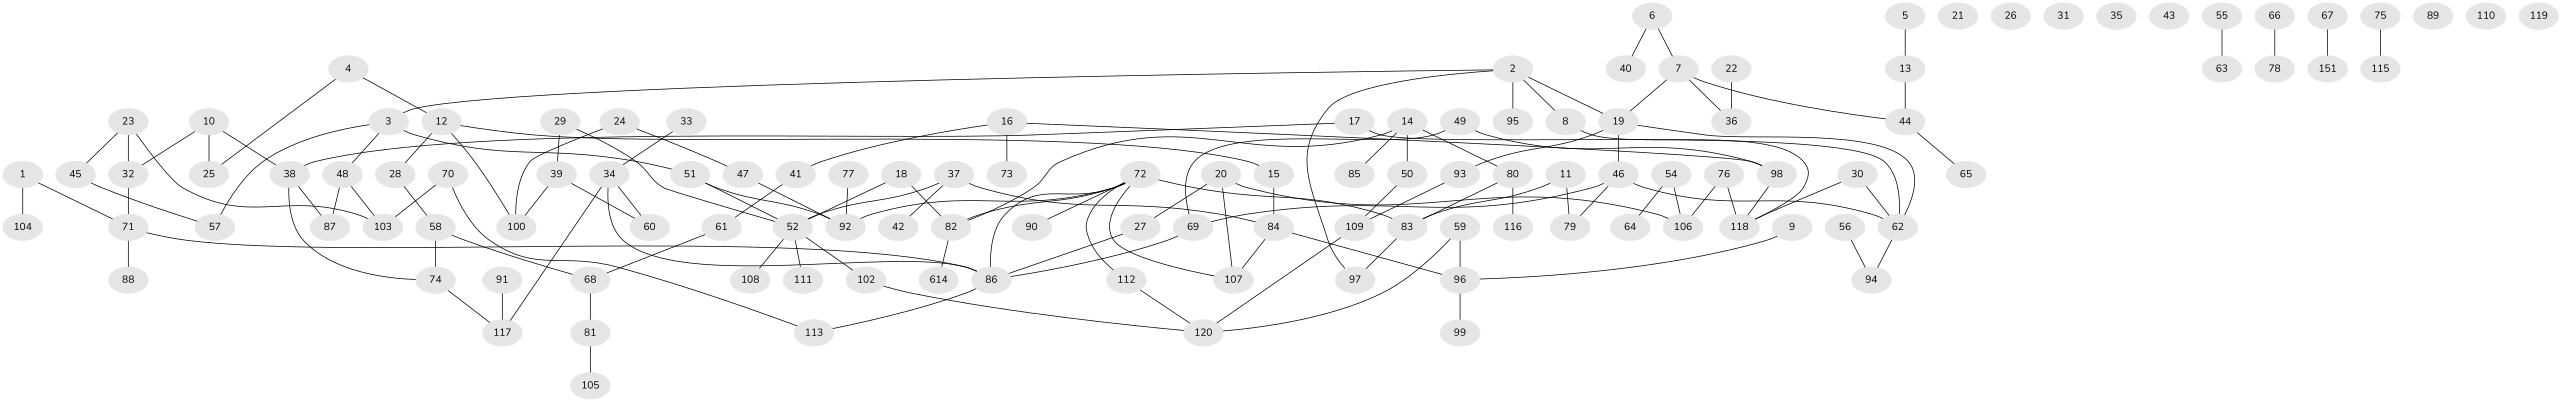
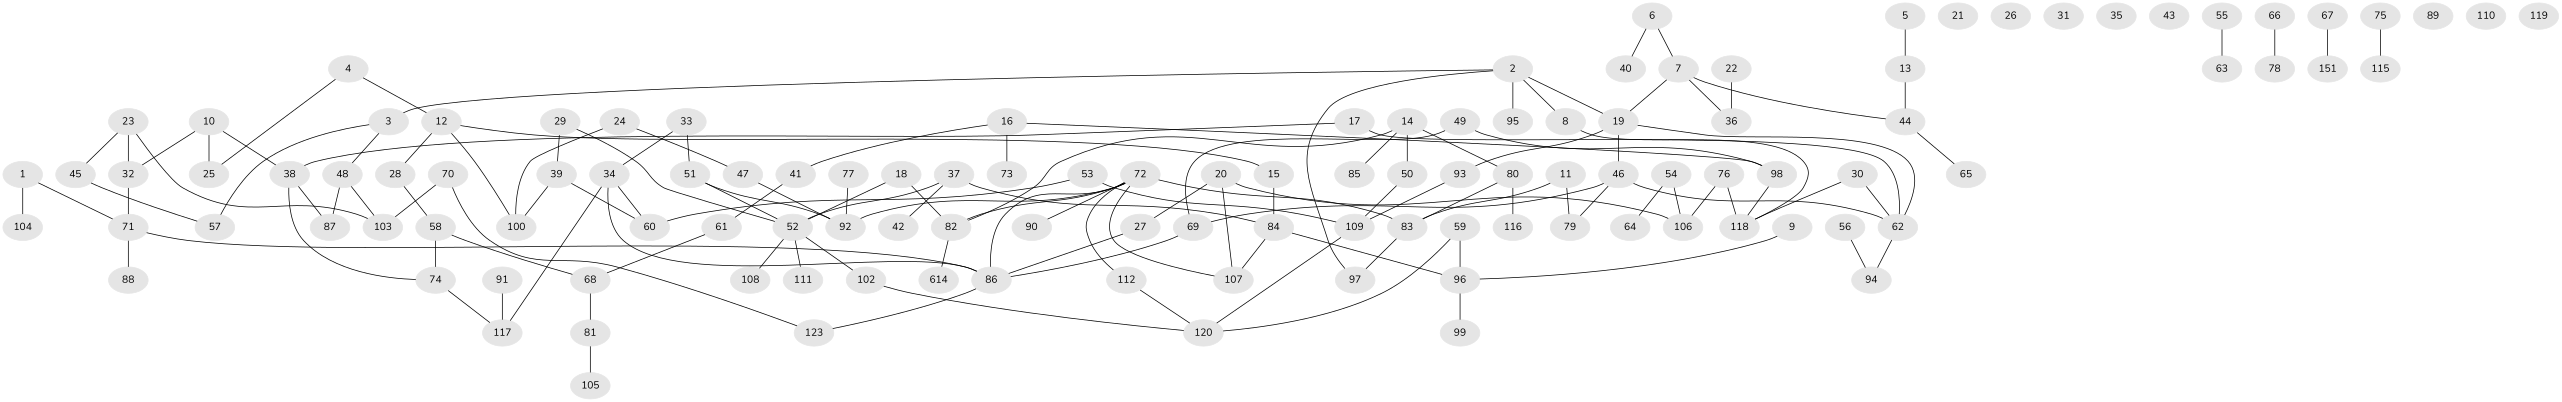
  graph {
    fontname=Nunito
    node [color=gray90 fontname=Nunito style=filled]
    edge [fontname=Nunito]
    1
    71
    104
    86
    88
    2
    3
    8
    19
    95
    97
    48
    57
    118
    62
    46
    93
    103
    87
    4
    12
    25
    15
    28
    100
    5
    13
    44
    6
    7
    40
    36
    65
    9
    96
    99
    10
    32
    38
    74
    11
    79
    83
    84
    58
    14
    50
    80
    82
    85
    109
    116
    n53 [label=614]
    107
    16
    41
    73
    98
    61
    17
    94
    18
    52
    102
    108
    111
    69
    20
    27
    106
    21
    22
    23
    45
    24
    47
    92
    26
-   113
+   113 [label=123]
    68
    29
    39
    60
    30
    31
    33
    34
    51
    117
    35
    37
    42
    43
    49
    120
+   53
    54
    64
    55
    63
    56
    81
    59
    66
    78
    n106 [label=151]
    67
    105
    70
    72
    90
    112
    75
    115
    76
    77
    89
    91
    110
    119
    1 -- 71
    1 -- 104
    71 -- 86
    71 -- 88
    86 -- 113
    2 -- 3
    2 -- 8
    2 -- 19
    2 -- 95
    2 -- 97
    3 -- 48
    3 -- 57
    8 -- 118
    19 -- 62
    19 -- 46
    19 -- 93
    48 -- 103
    48 -- 87
    62 -- 94
    46 -- 62
    46 -- 79
    46 -- 69
    93 -- 109
    4 -- 12
    4 -- 25
    12 -- 15
    12 -- 28
    12 -- 100
    15 -- 84
    28 -- 58
    5 -- 13
    13 -- 44
    44 -- 65
    6 -- 7
    6 -- 40
    7 -- 19
    7 -- 44
    7 -- 36
    9 -- 96
    96 -- 99
    10 -- 25
    10 -- 32
    10 -- 38
    32 -- 71
    38 -- 87
    38 -- 74
    74 -- 117
    11 -- 79
    11 -- 83
    83 -- 97
    84 -- 96
    84 -- 107
    58 -- 74
    58 -- 68
    14 -- 50
    14 -- 80
    14 -- 82
    14 -- 85
    50 -- 109
    80 -- 83
    80 -- 116
    82 -- n53
    109 -- 120
    16 -- 41
    16 -- 73
    16 -- 98
    41 -- 61
    98 -- 118
    61 -- 68
    17 -- 62
    17 -- 38
    18 -- 82
    18 -- 52
    52 -- 102
    52 -- 108
    52 -- 111
    102 -- 120
    69 -- 86
    20 -- 107
    20 -- 27
    20 -- 106
    27 -- 86
    22 -- 36
    23 -- 103
    23 -- 32
    23 -- 45
    45 -- 57
    24 -- 100
    24 -- 47
    47 -- 92
    68 -- 81
    29 -- 52
    29 -- 39
    39 -- 100
    39 -- 60
    30 -- 118
    30 -- 62
    33 -- 34
-   3 -- 51
+   33 -- 51
    34 -- 86
    34 -- 60
    34 -- 117
    51 -- 52
    51 -- 92
    37 -- 84
    37 -- 52
    37 -- 42
    49 -- 98
    49 -- 69
+   53 -- 109
+   53 -- 60
    54 -- 106
    54 -- 64
    55 -- 63
    56 -- 94
    81 -- 105
    59 -- 96
    59 -- 120
    66 -- 78
    67 -- n106
    70 -- 103
    70 -- 113
    72 -- 86
    72 -- 83
    72 -- 82
    72 -- 107
    72 -- 92
    72 -- 90
    72 -- 112
    112 -- 120
    75 -- 115
    76 -- 118
    76 -- 106
    77 -- 92
    91 -- 117
  }
